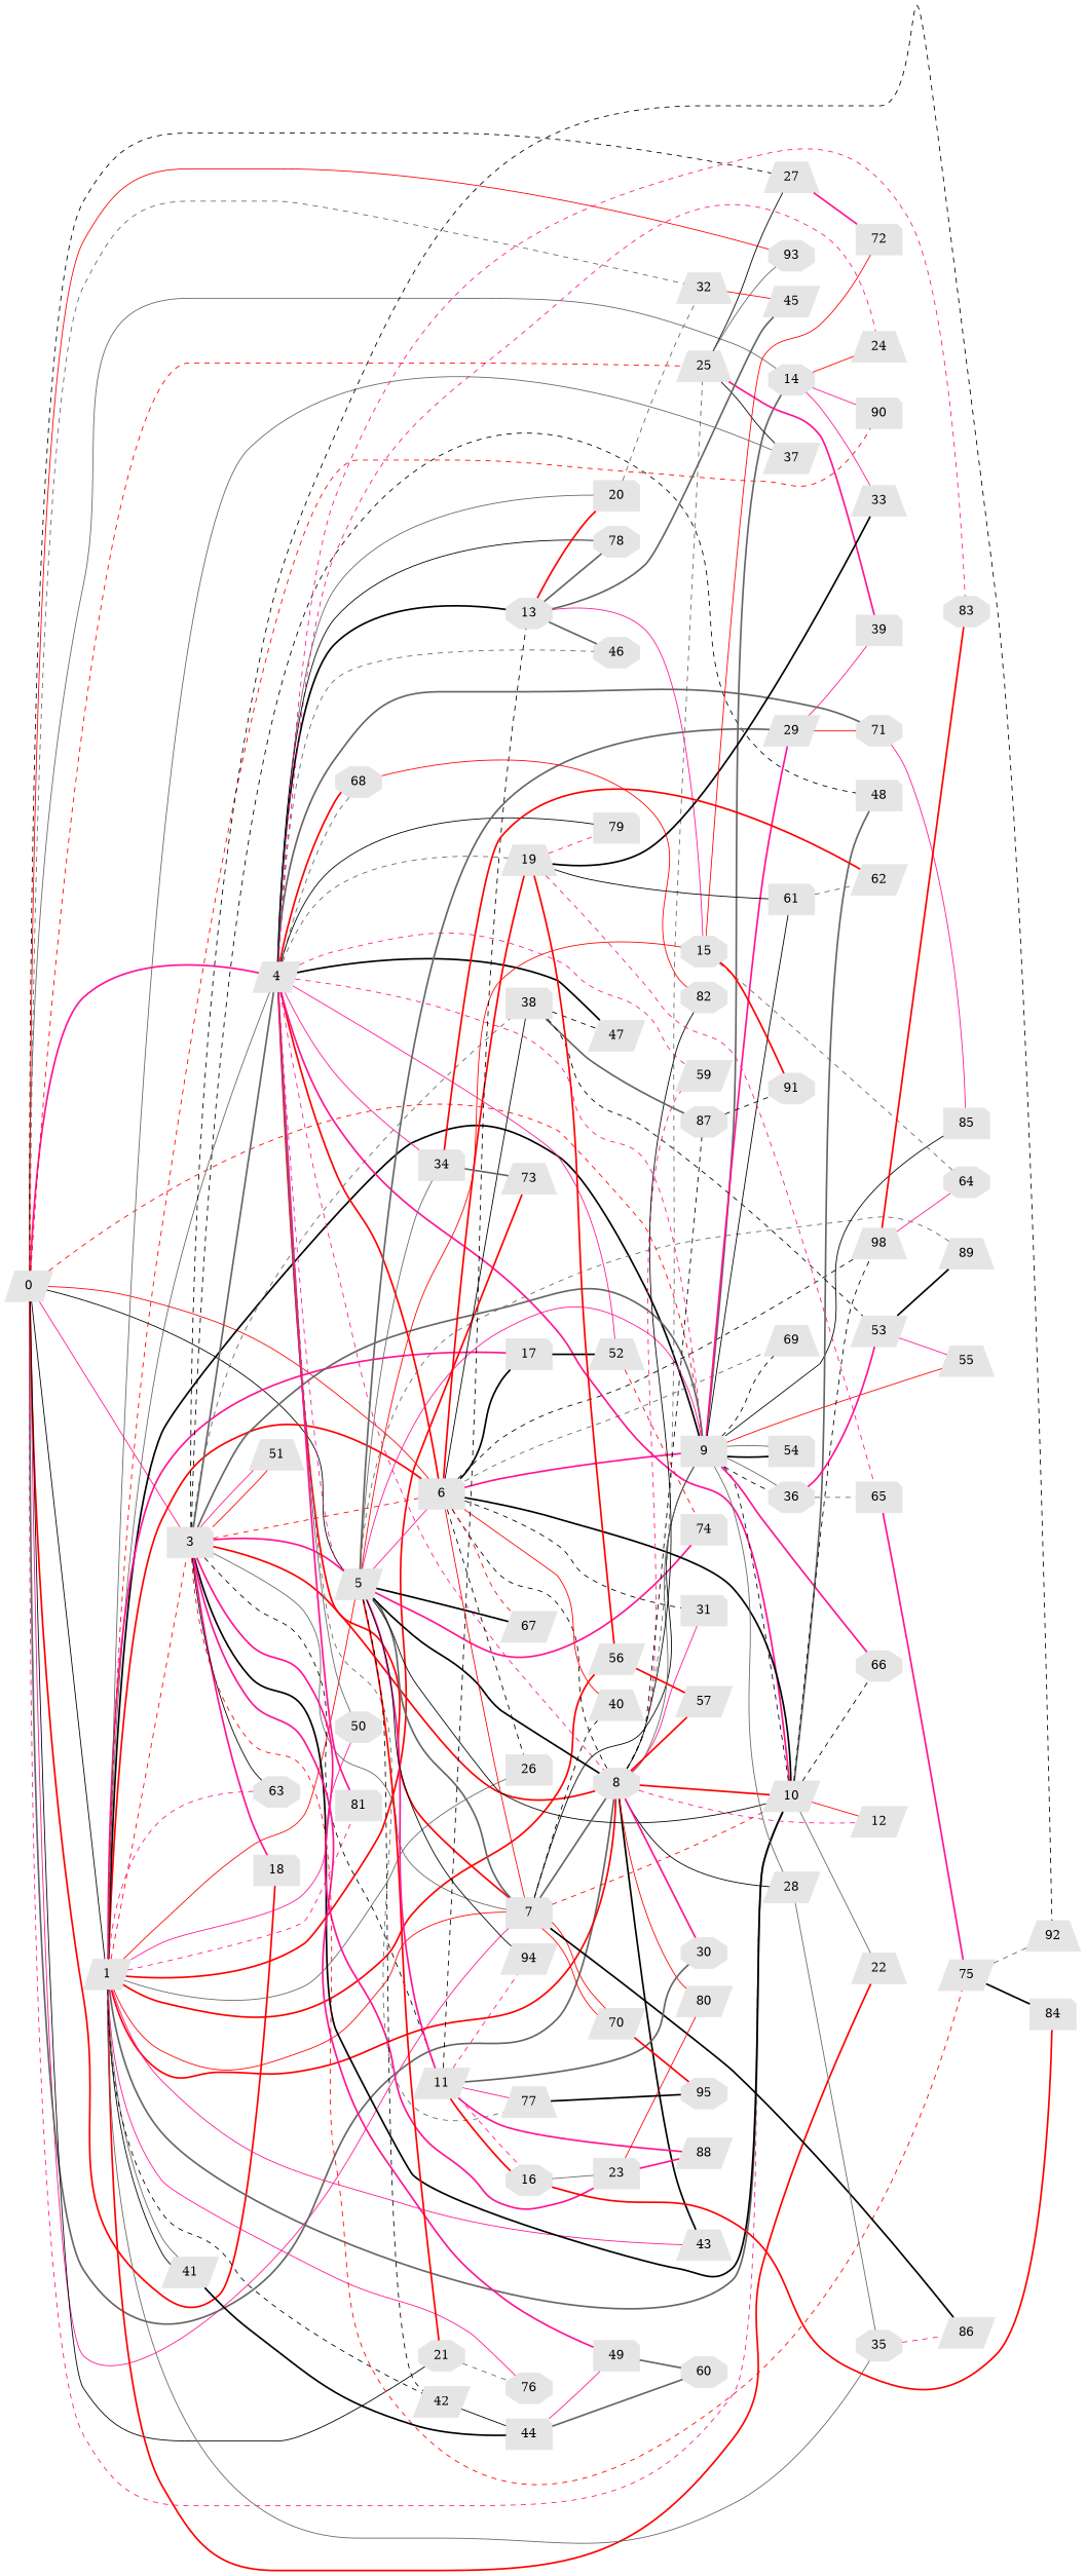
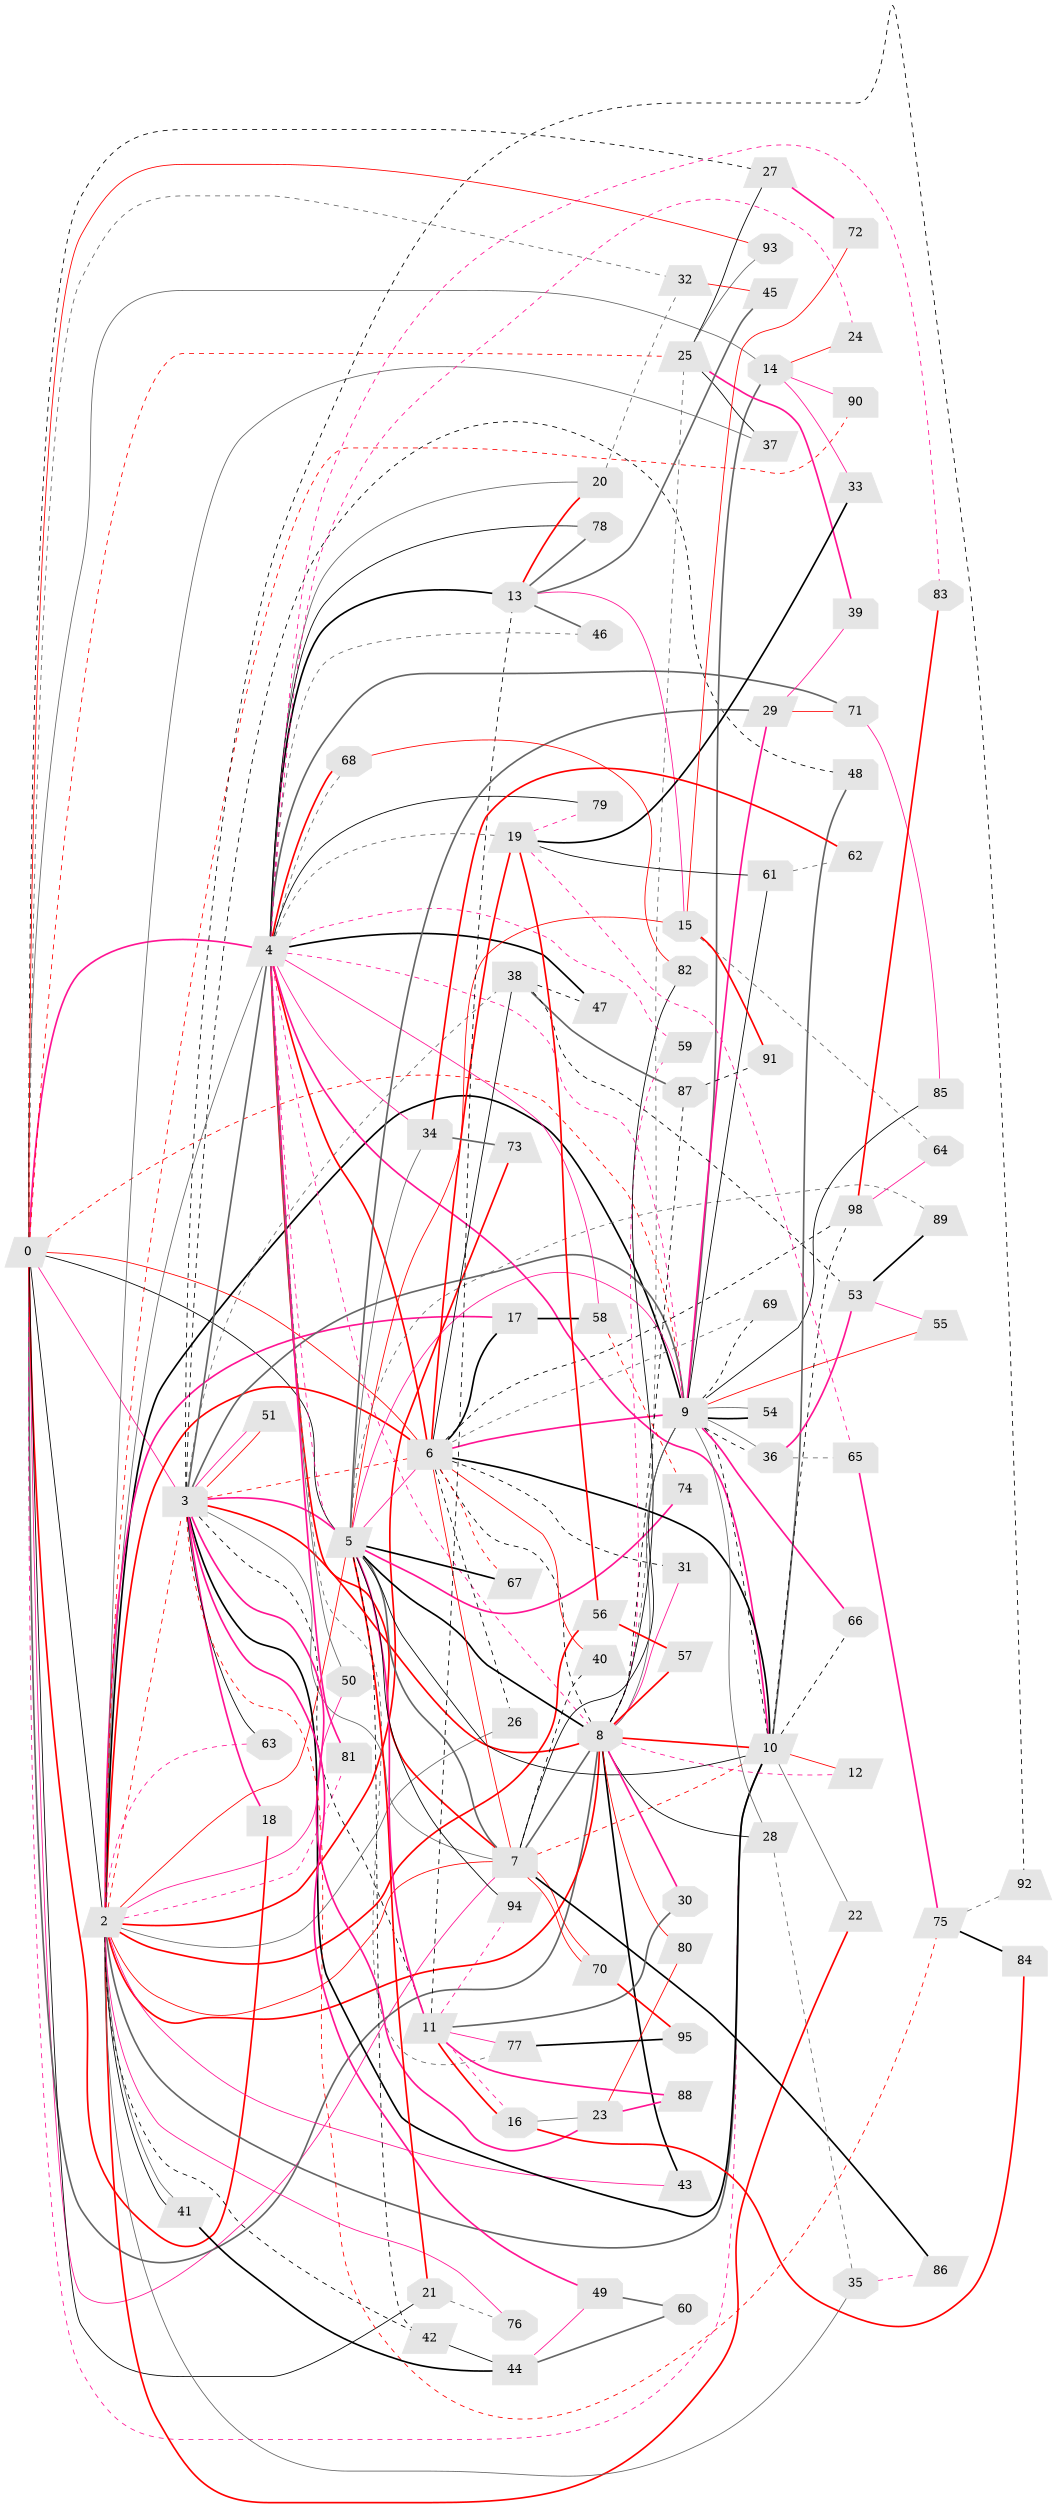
  graph {
    rankdir=LR
    node [color=gray90 shape=parallelogram style=filled]
    edge [color=black style=bold]
    n1 [label=0]
-   2 [label=1]
+   2
    3 [shape=note]
    4
    5
    6 [shape=note]
    7 [shape=note]
    8 [shape=octagon]
    9 [shape=note]
    10
    14 [shape=octagon]
    18 [shape=note]
    21 [shape=octagon]
    25 [shape=trapezium]
    27 [shape=trapezium]
    32 [shape=trapezium]
    93 [shape=octagon]
    17 [shape=note]
    22 [shape=trapezium]
    26 [shape=note]
    35 [shape=octagon]
    37
    41
    42
    43 [shape=trapezium]
    50 [shape=octagon]
    56
    63 [shape=octagon]
    73 [shape=trapezium]
    76 [shape=octagon]
    81 [shape=note]
    90 [shape=note]
    11
    23 [shape=note]
    38 [shape=note]
    48 [shape=note]
    49 [shape=note]
    51 [shape=trapezium]
    75
    92 [shape=trapezium]
    13 [shape=octagon]
    19 [shape=trapezium]
    20 [shape=note]
    24 [shape=trapezium]
    34 [shape=note]
    46 [shape=octagon]
    47
-   52 [shape=trapezium]
+   52 [shape=trapezium label=58]
    59
    68 [shape=octagon]
    71 [shape=octagon]
    77 [shape=trapezium]
    78 [shape=octagon]
    79 [shape=note]
    83 [shape=octagon]
    15 [shape=octagon]
    29
    67
    74 [shape=note]
    89 [shape=trapezium]
    94
    31 [shape=note]
    40 [shape=trapezium]
    n64 [label=98 shape=trapezium]
    69 [shape=trapezium]
    70
    86
    12
    28
    30 [shape=octagon]
    57
    80
    82 [shape=octagon]
    87 [shape=octagon]
    36 [shape=octagon]
    54 [shape=note]
    55 [shape=trapezium]
    61 [shape=note]
    66 [shape=octagon]
    85 [shape=note]
    33 [shape=trapezium]
    39 [shape=note]
    72 [shape=note]
    45
    44 [shape=note]
    16 [shape=octagon]
    88
    53
    60 [shape=octagon]
    84 [shape=note]
    65 [shape=note]
    62
    95 [shape=octagon]
    64 [shape=octagon]
    91 [shape=octagon]
    n1 -- 2 [style=solid]
    n1 -- 3 [color=deeppink style=solid]
    n1 -- 4 [color=deeppink]
    n1 -- 5 [style=solid]
    n1 -- 6 [color=red style=solid]
    n1 -- 7 [color=deeppink style=solid]
    n1 -- 8 [color=gray40]
    n1 -- 9 [color=red style=dashed]
    n1 -- 10 [color=deeppink style=dashed]
    n1 -- 14 [color=gray40 style=solid]
    n1 -- 18 [color=red]
    n1 -- 21 [style=solid]
    n1 -- 25 [color=red style=dashed]
    n1 -- 27 [style=dashed]
    n1 -- 32 [color=gray40 style=dashed]
    n1 -- 93 [color=red style=solid]
    2 -- 3 [color=red style=dashed]
    2 -- 4 [color=gray40 style=solid]
    2 -- 5 [color=red style=solid]
    2 -- 6 [color=red]
    2 -- 7 [color=red style=solid]
    2 -- 8 [color=red]
    2 -- 9
    2 -- 10 [color=gray40]
    2 -- 17 [color=deeppink]
    2 -- 22 [color=red]
    2 -- 26 [color=gray40 style=solid]
    2 -- 35 [color=gray40 style=solid]
    2 -- 37 [color=gray40 style=solid]
    2 -- 41 [style=solid]
    2 -- 41 [color=gray40 style=solid]
    2 -- 42 [style=dashed]
    2 -- 43 [color=deeppink style=solid]
    2 -- 50 [color=deeppink style=solid]
    2 -- 56 [color=red]
    2 -- 63 [color=deeppink style=dashed]
    2 -- 73 [color=red]
    2 -- 76 [color=deeppink style=solid]
    2 -- 81 [color=deeppink style=dashed]
    2 -- 90 [color=red style=dashed]
    3 -- 4 [color=gray40]
    3 -- 5 [color=deeppink]
    3 -- 6 [color=red style=dashed]
    3 -- 7 [color=gray40 style=solid]
    3 -- 8 [color=red]
    3 -- 9 [color=gray40]
    3 -- 10
    3 -- 18 [color=deeppink]
    3 -- 63 [style=solid]
    3 -- 11 [style=dashed]
    3 -- 23 [color=deeppink]
    3 -- 38 [color=gray40 style=dashed]
    3 -- 48 [style=dashed]
    3 -- 49 [color=deeppink]
    3 -- 51 [color=red style=solid]
    3 -- 51 [color=deeppink style=solid]
    3 -- 75 [color=red style=dashed]
    3 -- 92 [style=dashed]
    4 -- 5 [color=deeppink style=dashed]
    4 -- 6 [color=red]
    4 -- 7 [color=red]
    4 -- 8 [color=deeppink style=dashed]
    4 -- 9 [color=deeppink style=dashed]
    4 -- 10 [color=deeppink]
    4 -- 50 [color=gray40 style=solid]
    4 -- 81 [color=deeppink]
    4 -- 13
    4 -- 19 [color=gray40 style=dashed]
    4 -- 20 [color=gray40 style=solid]
    4 -- 24 [color=deeppink style=dashed]
    4 -- 34 [color=deeppink style=solid]
    4 -- 46 [color=gray40 style=dashed]
    4 -- 47
    4 -- 52 [color=deeppink style=solid]
    4 -- 59 [color=deeppink style=dashed]
    4 -- 68 [color=gray40 style=dashed]
    4 -- 68 [color=red]
    4 -- 71 [color=gray40]
    4 -- 77 [color=gray40 style=dashed]
    4 -- 78 [style=solid]
    4 -- 79 [style=solid]
    4 -- 83 [color=deeppink style=dashed]
    5 -- 6 [color=deeppink style=solid]
    5 -- 7 [color=gray40]
    5 -- 8
    5 -- 9 [color=deeppink style=solid]
    5 -- 10 [style=solid]
    5 -- 21 [color=red]
    5 -- 42 [style=dashed]
    5 -- 11 [color=deeppink]
    5 -- 34 [color=gray40 style=solid]
    5 -- 15 [color=red style=solid]
    5 -- 29 [color=gray40]
    5 -- 67
    5 -- 74 [color=deeppink]
    5 -- 89 [color=gray40 style=dashed]
    5 -- 94 [style=solid]
    6 -- 7 [color=red style=solid]
    6 -- 8 [style=dashed]
    6 -- 9 [color=deeppink]
    6 -- 10
    6 -- 17
    6 -- 26 [style=dashed]
    6 -- 38 [style=solid]
    6 -- 19 [color=red]
    6 -- 67 [color=red style=dashed]
    6 -- 31 [style=dashed]
    6 -- 40 [color=red style=solid]
    6 -- n64 [style=dashed]
    6 -- 69 [color=gray40 style=dashed]
    7 -- 8 [color=gray40]
    7 -- 9 [style=solid]
    7 -- 10 [color=red style=dashed]
    7 -- 40 [style=dashed]
    7 -- 70 [color=red style=solid]
    7 -- 70 [color=red style=solid]
    7 -- 86
    8 -- 9 [color=gray40 style=solid]
    8 -- 10 [color=red]
    8 -- 25 [color=gray40 style=dashed]
    8 -- 43
    8 -- 59 [color=deeppink style=dashed]
    8 -- 31 [color=deeppink style=solid]
    8 -- 12 [color=deeppink style=dashed]
    8 -- 28 [style=solid]
    8 -- 30 [color=deeppink]
    8 -- 57 [color=red]
    8 -- 80 [color=red style=solid]
    8 -- 82 [style=solid]
    8 -- 87 [style=dashed]
    9 -- 10 [style=dashed]
    9 -- 14 [color=gray40]
    9 -- 29 [color=deeppink]
    9 -- 69 [style=dashed]
    9 -- 28 [color=gray40 style=solid]
    9 -- 36 [style=dashed]
    9 -- 36 [color=gray40 style=solid]
    9 -- 54
    9 -- 54 [color=gray40 style=solid]
    9 -- 55 [color=red style=solid]
    9 -- 61 [style=solid]
    9 -- 66 [color=deeppink]
    9 -- 85 [style=solid]
    10 -- 22 [color=gray40 style=solid]
    10 -- 48 [color=gray40]
    10 -- n64 [style=dashed]
    10 -- 12 [color=red style=solid]
    10 -- 66 [style=dashed]
    14 -- 90 [color=deeppink style=solid]
    14 -- 24 [color=red style=solid]
    14 -- 33 [color=deeppink style=solid]
    21 -- 76 [color=gray40 style=dashed]
    25 -- 27 [style=solid]
    25 -- 93 [color=gray40 style=solid]
    25 -- 37 [style=solid]
    25 -- 39 [color=deeppink]
    27 -- 72 [color=deeppink]
    32 -- 45 [color=red style=solid]
    17 -- 52
    35 -- 86 [color=deeppink style=dashed]
    41 -- 44
    42 -- 44 [style=solid]
    56 -- 57 [color=red]
    11 -- 13 [style=dashed]
    11 -- 77 [color=deeppink style=solid]
    11 -- 94 [color=deeppink style=dashed]
    11 -- 30 [color=gray40]
    11 -- 16 [color=red]
    11 -- 16 [color=deeppink style=dashed]
    11 -- 88 [color=deeppink]
    23 -- 80 [color=red style=solid]
    23 -- 88 [color=deeppink]
    38 -- 47 [style=dashed]
    38 -- 87 [color=gray40]
    38 -- 53 [style=dashed]
    49 -- 60 [color=gray40]
    75 -- 92 [color=gray40 style=dashed]
    75 -- 84
    13 -- 20 [color=red]
    13 -- 46 [color=gray40]
    13 -- 78 [color=gray40]
    13 -- 15 [color=deeppink style=solid]
    13 -- 45 [color=gray40]
    19 -- 56 [color=red]
    19 -- 79 [color=deeppink style=dashed]
    19 -- 61 [style=solid]
    19 -- 33
    19 -- 65 [color=deeppink style=dashed]
    20 -- 32 [color=gray40 style=dashed]
    34 -- 73 [color=gray40]
    34 -- 62 [color=red]
    52 -- 74 [color=red style=dashed]
    68 -- 82 [color=red style=solid]
    71 -- 85 [color=deeppink style=solid]
    77 -- 95
    15 -- 72 [color=red style=solid]
    15 -- 64 [color=gray40 style=dashed]
    15 -- 91 [color=red]
    29 -- 71 [color=red style=solid]
    29 -- 39 [color=deeppink style=solid]
    n64 -- 83 [color=red]
    n64 -- 64 [color=deeppink style=solid]
    70 -- 95 [color=red]
-   28 -- 35 [color=gray40 style=solid]
+   28 -- 35 [color=gray40 style=dashed]
    87 -- 91 [style=dashed]
    36 -- 53 [color=deeppink]
    36 -- 65 [color=gray40 style=dashed]
    61 -- 62 [color=gray40 style=dashed]
    44 -- 49 [color=deeppink style=solid]
    44 -- 60 [color=gray40]
    16 -- 23 [color=gray40 style=solid]
    16 -- 84 [color=red]
    53 -- 89
    53 -- 55 [color=deeppink style=solid]
    65 -- 75 [color=deeppink]
  }
